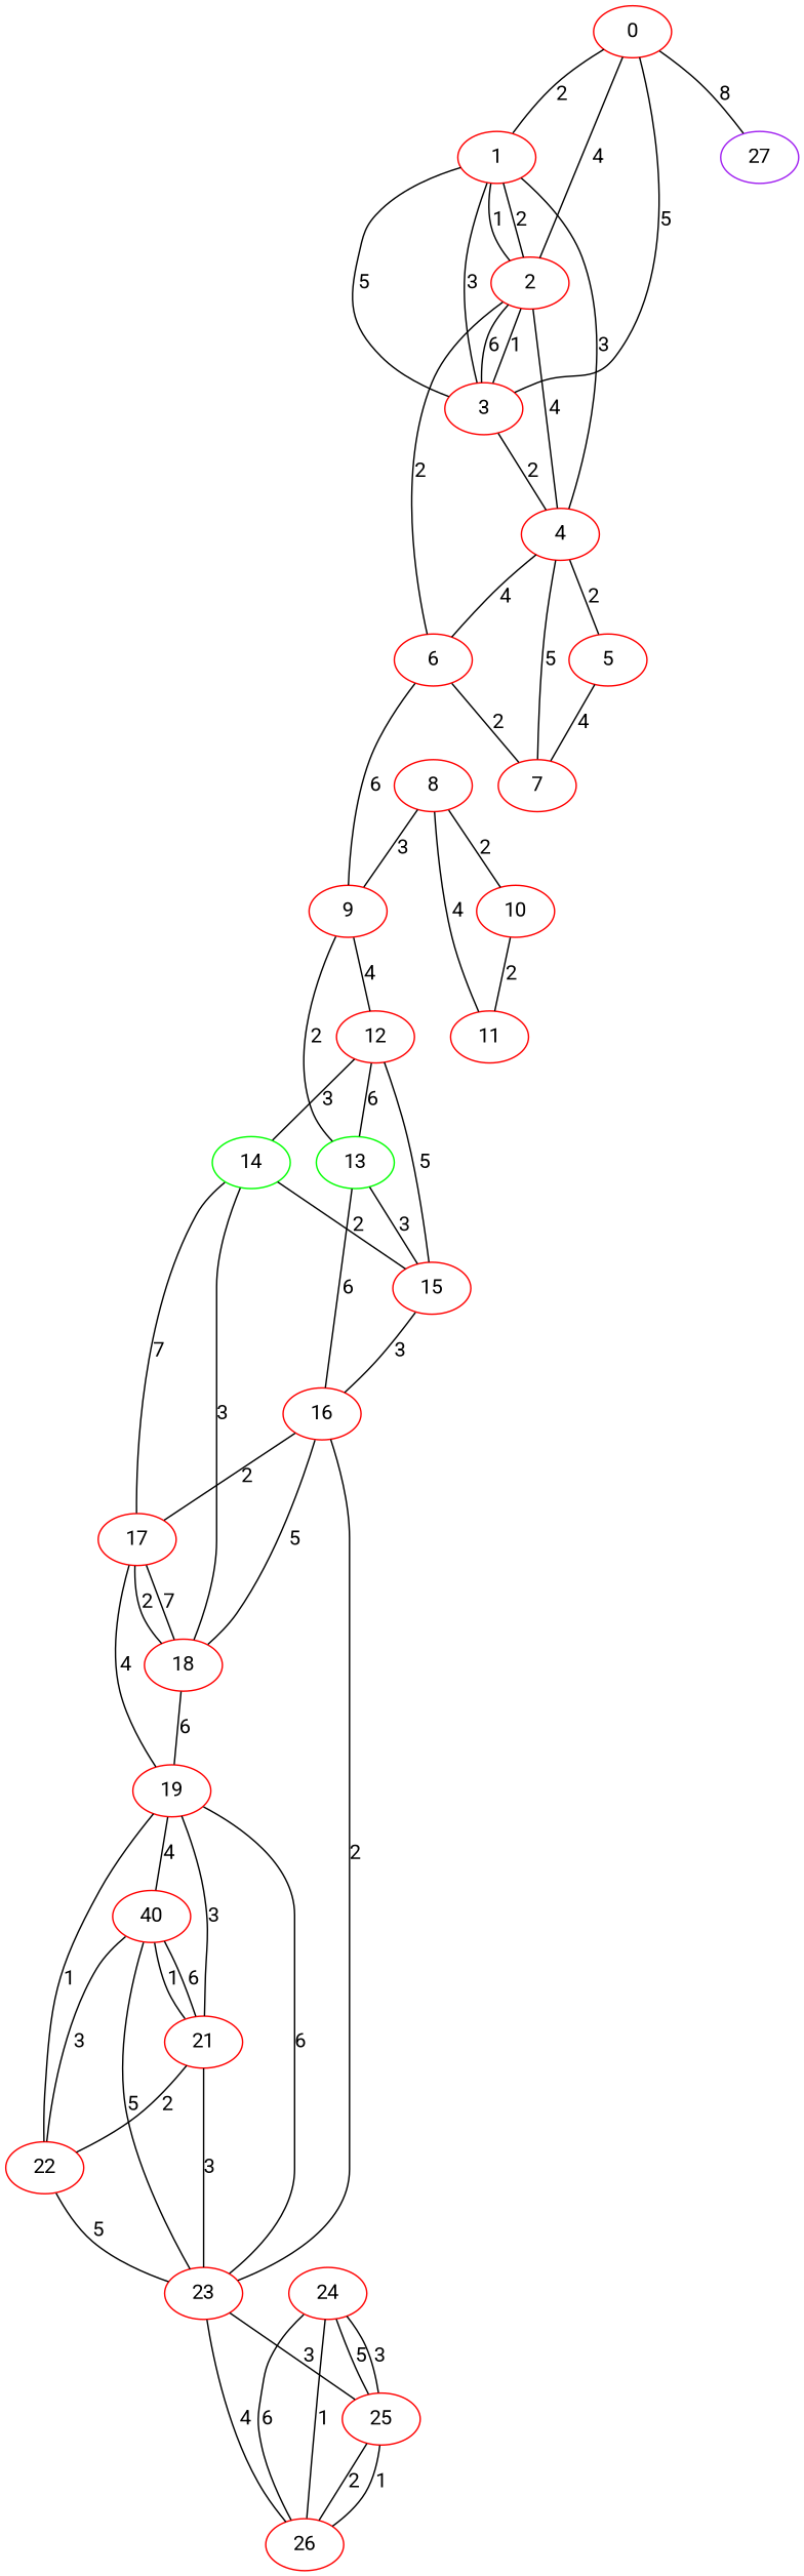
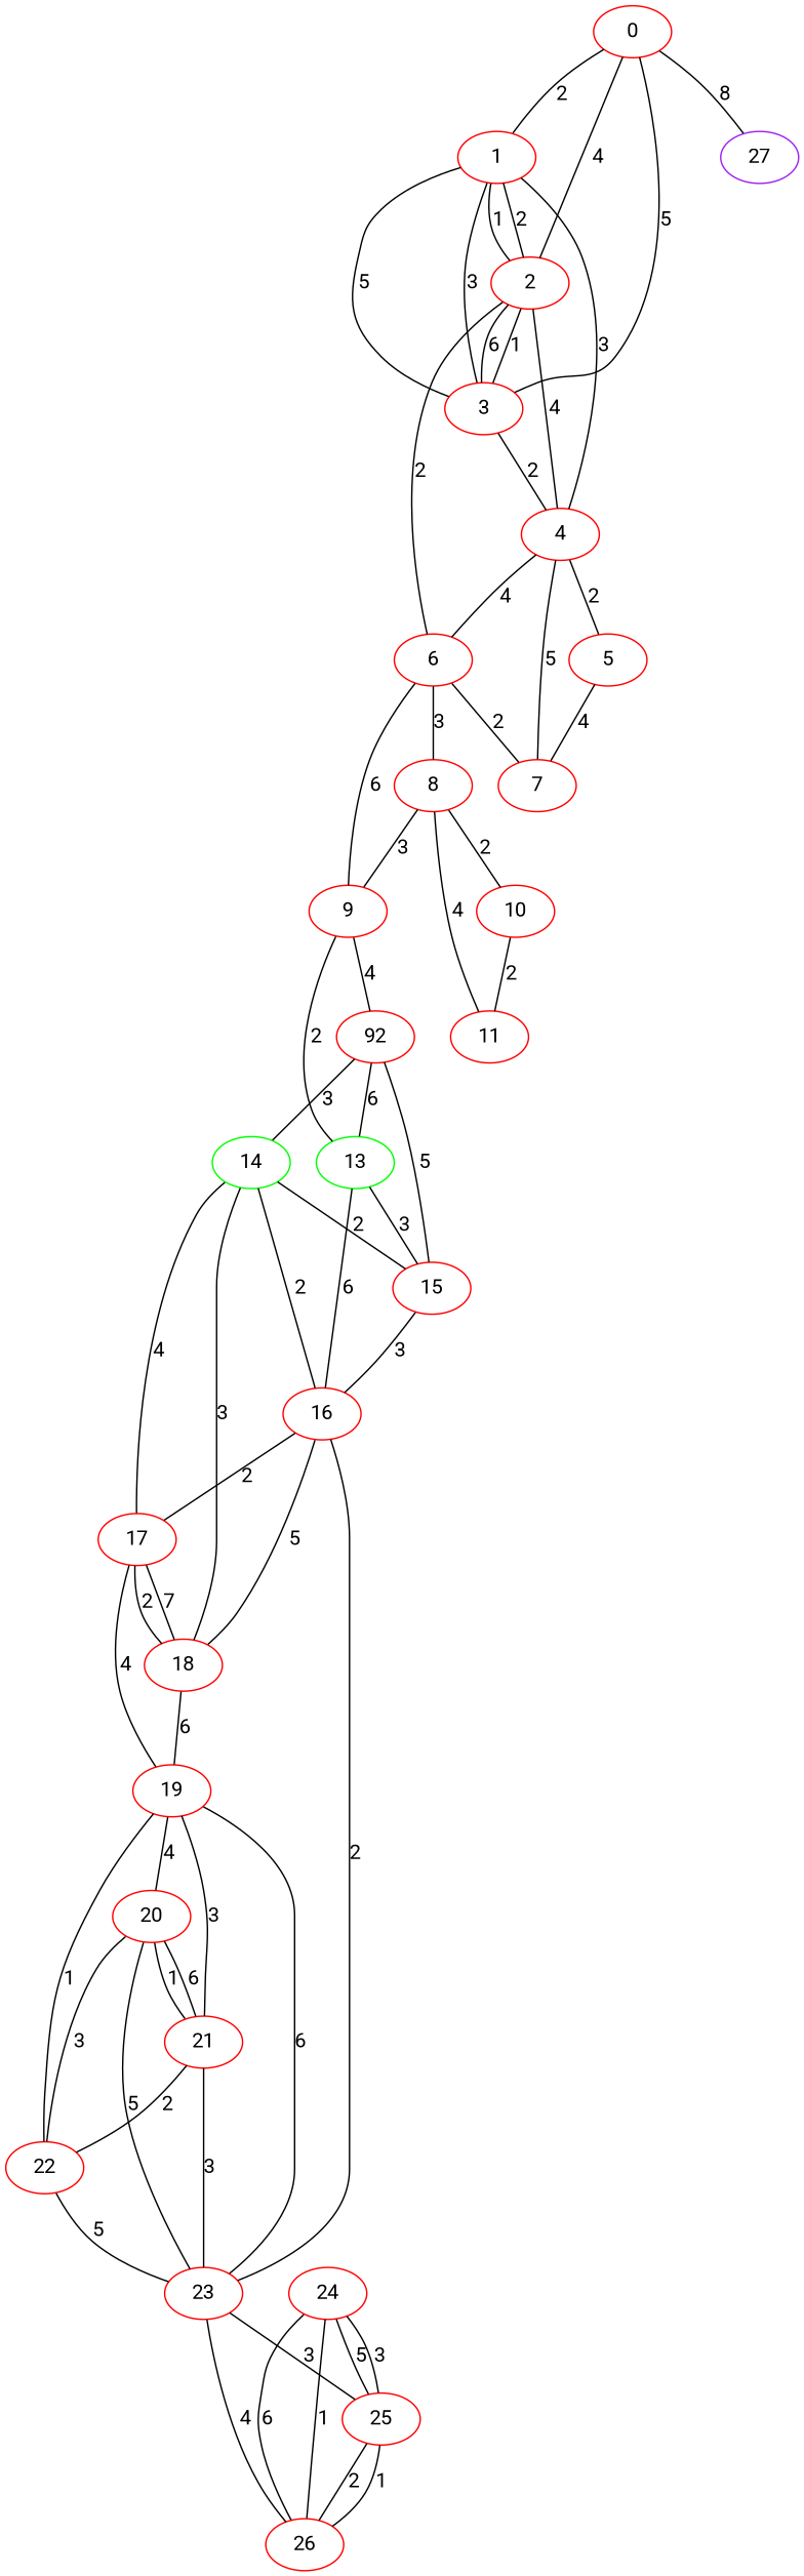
  graph {
    fontname=Roboto
    node [color=red fontname=Roboto weight=1]
    edge [fontname=Roboto]
    0
    1
    2
    3
    27 [color=purple weight=4]
    4
    6
    5
    7
    8
    9
    10
    11
-   12
+   12 [label=92]
    13 [color=green weight=2]
    14 [color=green weight=2]
    15
    16
    17
    18
    19
-   20 [label=40]
+   20
    21
    22
    23
    25
    26
    24
    0 -- 1 [label=2]
    0 -- 2 [label=4]
    0 -- 3 [label=5]
    0 -- 27 [label=8]
    1 -- 2 [label=1]
    1 -- 2 [label=2]
    1 -- 3 [label=5]
    1 -- 3 [label=3]
    1 -- 4 [label=3]
    2 -- 3 [label=6]
    2 -- 3 [label=1]
    2 -- 4 [label=4]
    2 -- 6 [label=2]
    3 -- 4 [label=2]
    4 -- 6 [label=4]
    4 -- 5 [label=2]
    4 -- 7 [label=5]
    6 -- 7 [label=2]
+   6 -- 8 [label=3]
    6 -- 9 [label=6]
    5 -- 7 [label=4]
    8 -- 9 [label=3]
    8 -- 10 [label=2]
    8 -- 11 [label=4]
    9 -- 12 [label=4]
    9 -- 13 [label=2]
    10 -- 11 [label=2]
    12 -- 13 [label=6]
    12 -- 14 [label=3]
    12 -- 15 [label=5]
    13 -- 15 [label=3]
    13 -- 16 [label=6]
    14 -- 15 [label=2]
-   14 -- 17 [label=7]
+   14 -- 16 [label=2]
+   14 -- 17 [label=4]
    14 -- 18 [label=3]
    15 -- 16 [label=3]
    16 -- 17 [label=2]
    16 -- 18 [label=5]
    17 -- 18 [label=2]
    17 -- 18 [label=7]
    17 -- 19 [label=4]
    18 -- 19 [label=6]
    19 -- 20 [label=4]
    19 -- 21 [label=3]
    19 -- 22 [label=1]
    19 -- 23 [label=6]
    20 -- 21 [label=1]
    20 -- 21 [label=6]
    20 -- 22 [label=3]
    20 -- 23 [label=5]
    21 -- 22 [label=2]
    21 -- 23 [label=3]
    22 -- 23 [label=5]
    23 -- 16 [label=2]
    23 -- 25 [label=3]
    23 -- 26 [label=4]
    25 -- 26 [label=1]
    25 -- 26 [label=2]
    24 -- 25 [label=5]
    24 -- 25 [label=3]
    24 -- 26 [label=6]
    24 -- 26 [label=1]
  }
